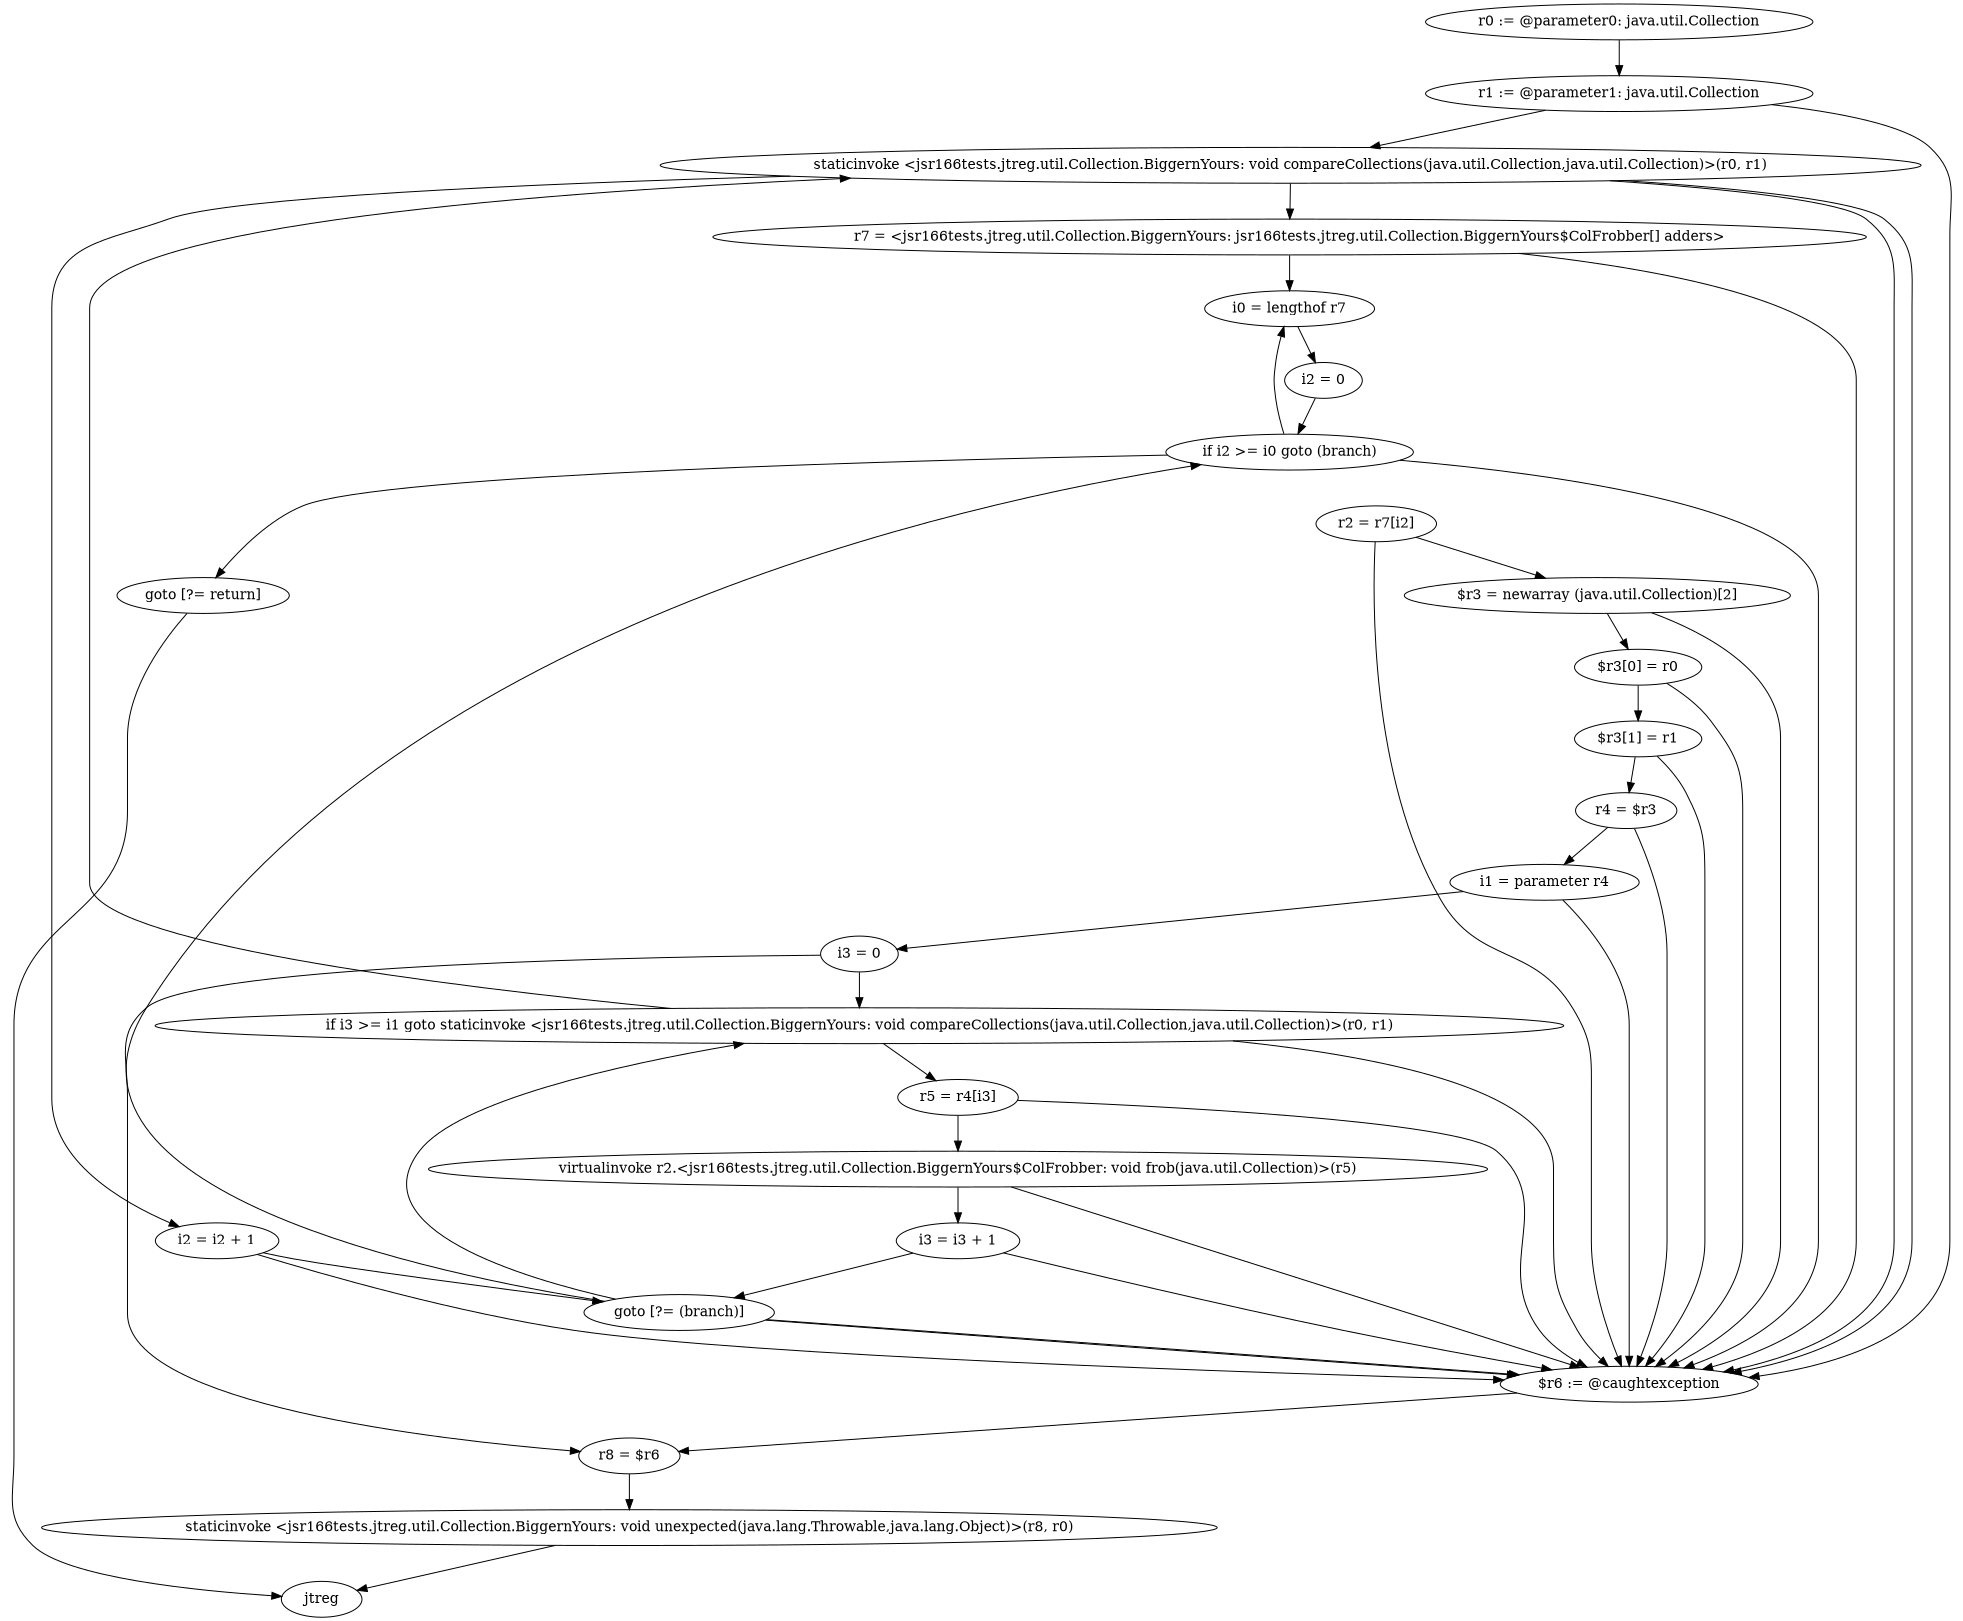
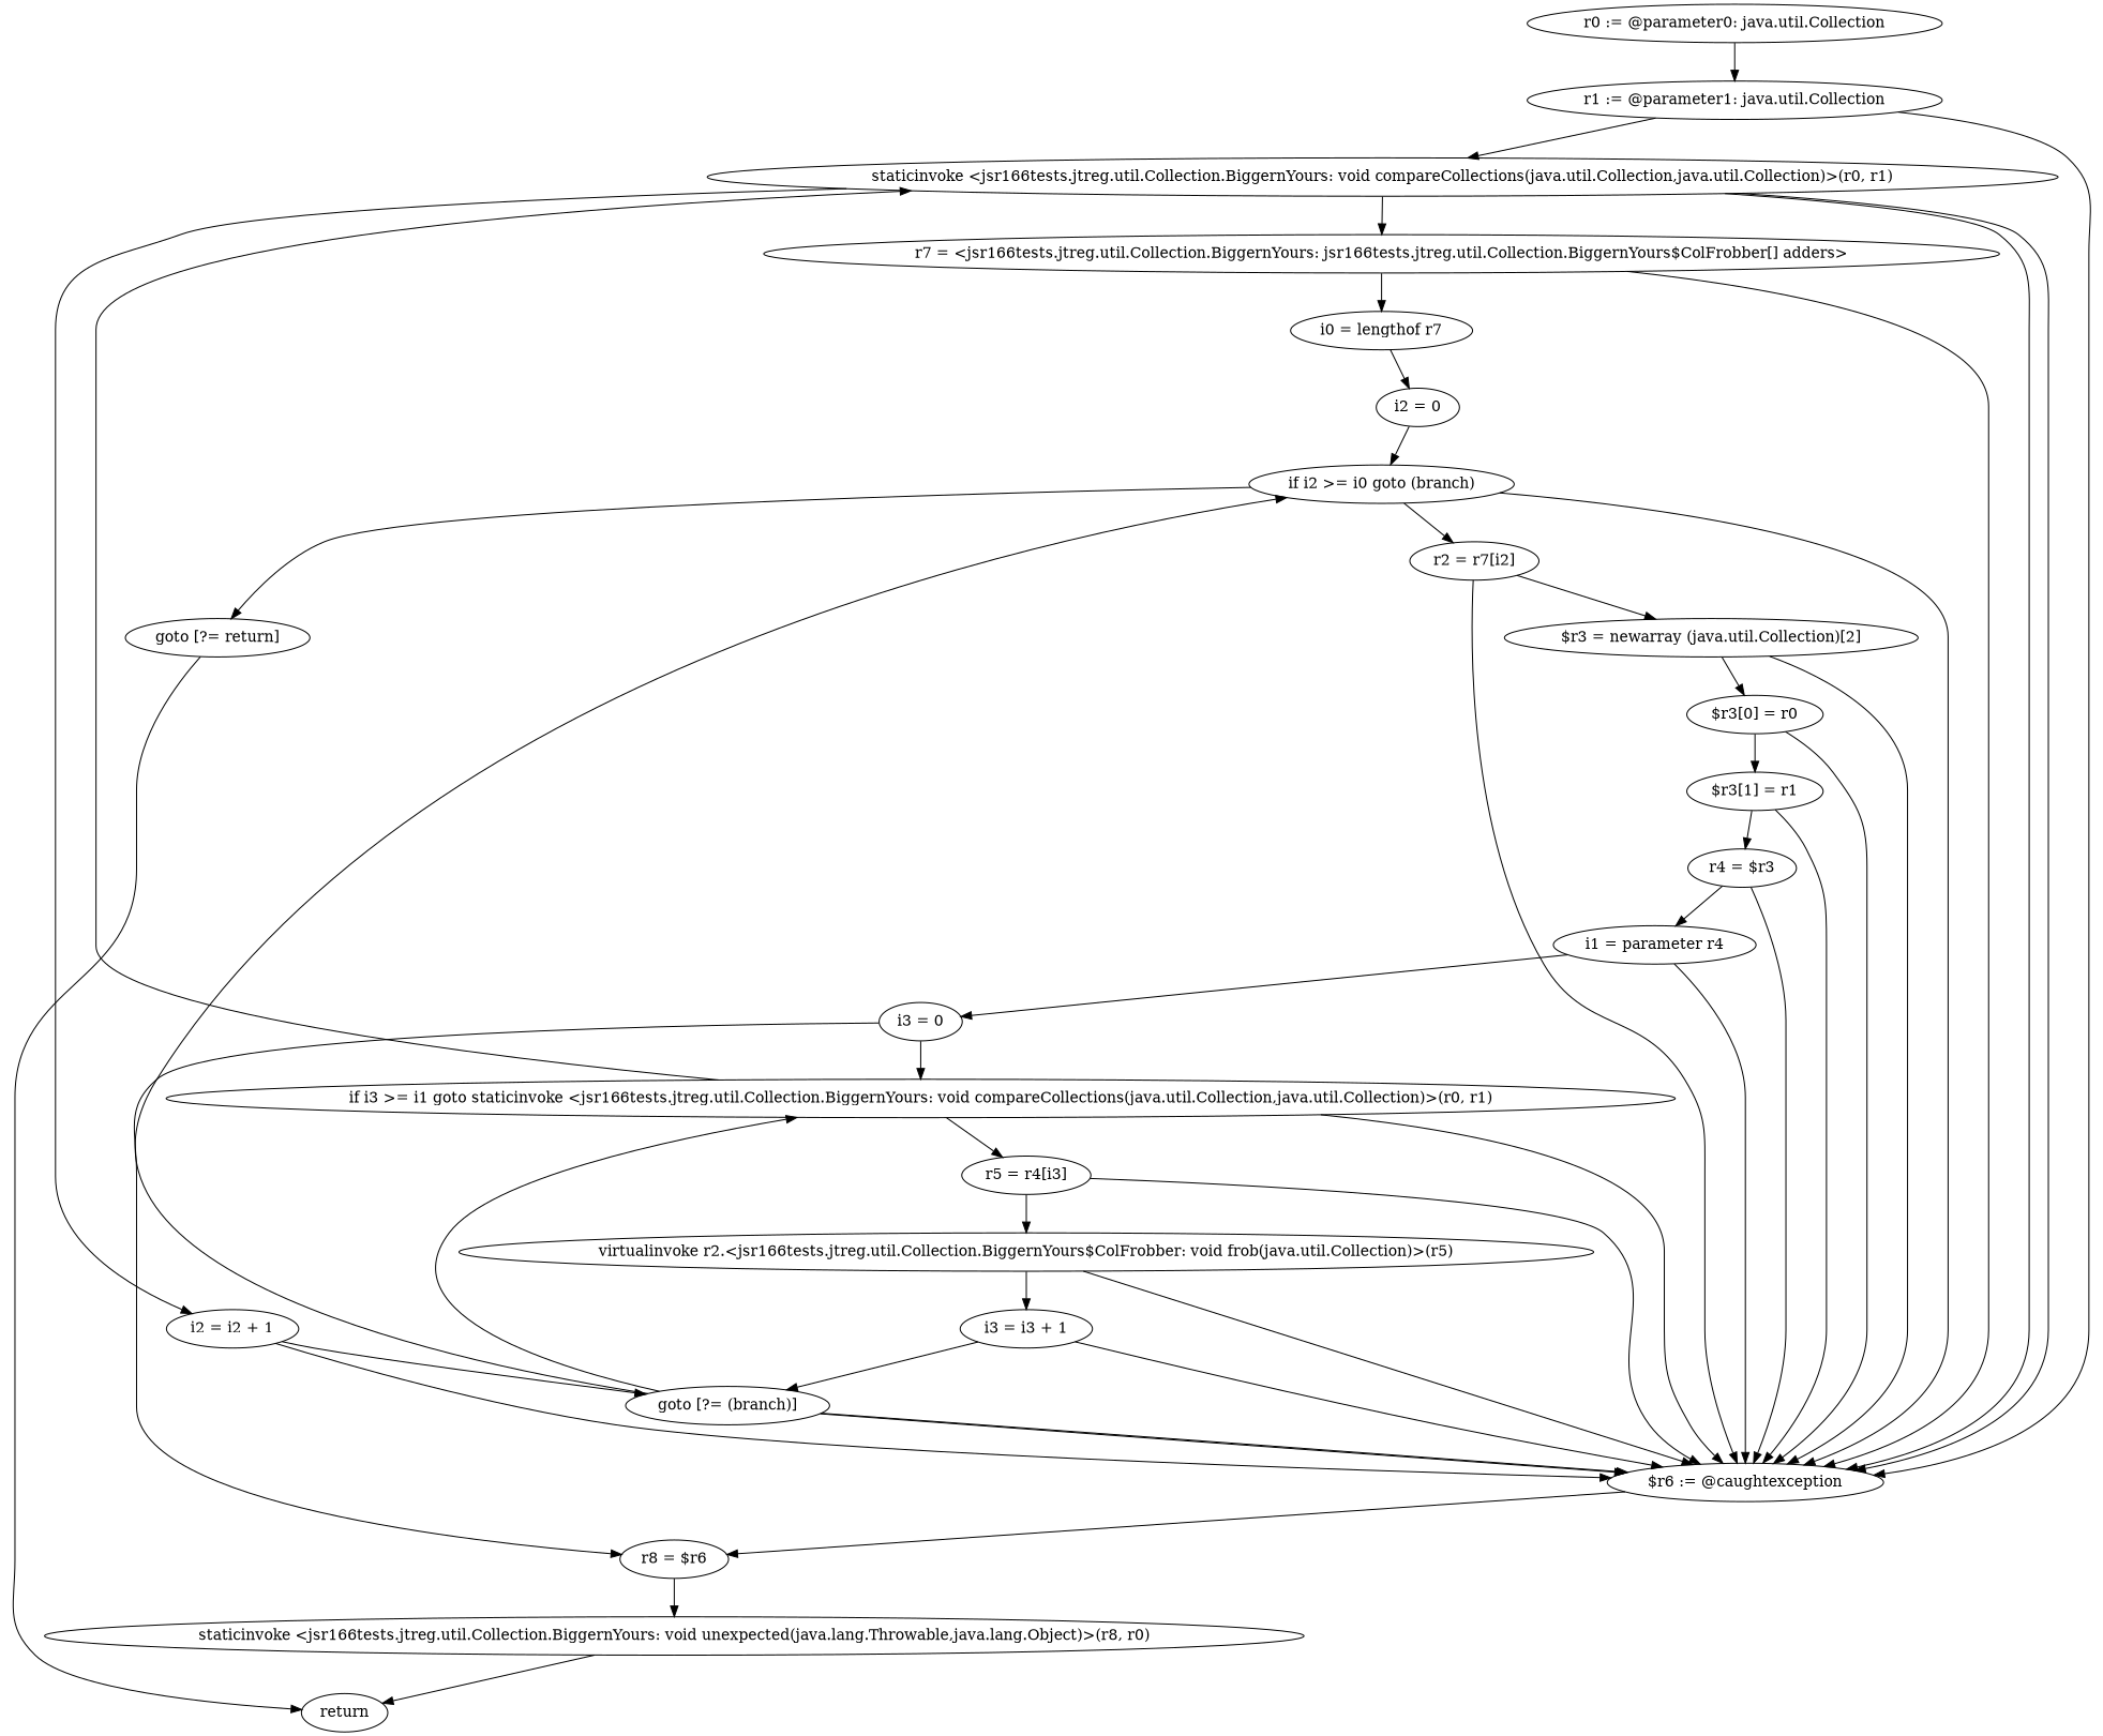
  digraph {
    "r0 := @parameter0: java.util.Collection"
    "r1 := @parameter1: java.util.Collection"
    "staticinvoke <jsr166tests.jtreg.util.Collection.BiggernYours: void compareCollections(java.util.Collection,java.util.Collection)>(r0, r1)"
    "$r6 := @caughtexception"
    "r7 = <jsr166tests.jtreg.util.Collection.BiggernYours: jsr166tests.jtreg.util.Collection.BiggernYours$ColFrobber[] adders>"
    "i2 = i2 + 1"
    "r8 = $r6"
    "i0 = lengthof r7"
    "goto [?= (branch)]"
    "i2 = 0"
    "if i2 >= i0 goto (branch)"
    "r2 = r7[i2]"
    "goto [?= return]"
    "$r3 = newarray (java.util.Collection)[2]"
-   return [label=jtreg]
+   return
    "$r3[0] = r0"
    "$r3[1] = r1"
    "r4 = $r3"
    n19 [label="i1 = parameter r4"]
    "i3 = 0"
    "if i3 >= i1 goto staticinvoke <jsr166tests.jtreg.util.Collection.BiggernYours: void compareCollections(java.util.Collection,java.util.Collection)>(r0, r1)"
    "r5 = r4[i3]"
    "virtualinvoke r2.<jsr166tests.jtreg.util.Collection.BiggernYours$ColFrobber: void frob(java.util.Collection)>(r5)"
    "i3 = i3 + 1"
    "staticinvoke <jsr166tests.jtreg.util.Collection.BiggernYours: void unexpected(java.lang.Throwable,java.lang.Object)>(r8, r0)"
    "r0 := @parameter0: java.util.Collection" -> "r1 := @parameter1: java.util.Collection"
    "r1 := @parameter1: java.util.Collection" -> "staticinvoke <jsr166tests.jtreg.util.Collection.BiggernYours: void compareCollections(java.util.Collection,java.util.Collection)>(r0, r1)"
    "r1 := @parameter1: java.util.Collection" -> "$r6 := @caughtexception"
    "staticinvoke <jsr166tests.jtreg.util.Collection.BiggernYours: void compareCollections(java.util.Collection,java.util.Collection)>(r0, r1)" -> "$r6 := @caughtexception"
    "staticinvoke <jsr166tests.jtreg.util.Collection.BiggernYours: void compareCollections(java.util.Collection,java.util.Collection)>(r0, r1)" -> "$r6 := @caughtexception"
    "staticinvoke <jsr166tests.jtreg.util.Collection.BiggernYours: void compareCollections(java.util.Collection,java.util.Collection)>(r0, r1)" -> "r7 = <jsr166tests.jtreg.util.Collection.BiggernYours: jsr166tests.jtreg.util.Collection.BiggernYours$ColFrobber[] adders>"
    "staticinvoke <jsr166tests.jtreg.util.Collection.BiggernYours: void compareCollections(java.util.Collection,java.util.Collection)>(r0, r1)" -> "i2 = i2 + 1"
    "$r6 := @caughtexception" -> "r8 = $r6"
    "r7 = <jsr166tests.jtreg.util.Collection.BiggernYours: jsr166tests.jtreg.util.Collection.BiggernYours$ColFrobber[] adders>" -> "$r6 := @caughtexception"
    "r7 = <jsr166tests.jtreg.util.Collection.BiggernYours: jsr166tests.jtreg.util.Collection.BiggernYours$ColFrobber[] adders>" -> "i0 = lengthof r7"
    "i2 = i2 + 1" -> "$r6 := @caughtexception"
    "i2 = i2 + 1" -> "goto [?= (branch)]"
    "r8 = $r6" -> "staticinvoke <jsr166tests.jtreg.util.Collection.BiggernYours: void unexpected(java.lang.Throwable,java.lang.Object)>(r8, r0)"
    "i0 = lengthof r7" -> "i2 = 0"
    "goto [?= (branch)]" -> "$r6 := @caughtexception"
    "goto [?= (branch)]" -> "$r6 := @caughtexception"
    "goto [?= (branch)]" -> "if i2 >= i0 goto (branch)"
    "goto [?= (branch)]" -> "if i3 >= i1 goto staticinvoke <jsr166tests.jtreg.util.Collection.BiggernYours: void compareCollections(java.util.Collection,java.util.Collection)>(r0, r1)"
    "i2 = 0" -> "if i2 >= i0 goto (branch)"
    "if i2 >= i0 goto (branch)" -> "$r6 := @caughtexception"
-   "if i2 >= i0 goto (branch)" -> "i0 = lengthof r7"
+   "if i2 >= i0 goto (branch)" -> "r2 = r7[i2]"
    "if i2 >= i0 goto (branch)" -> "goto [?= return]"
    "r2 = r7[i2]" -> "$r6 := @caughtexception"
    "r2 = r7[i2]" -> "$r3 = newarray (java.util.Collection)[2]"
    "goto [?= return]" -> return
    "$r3 = newarray (java.util.Collection)[2]" -> "$r6 := @caughtexception"
    "$r3 = newarray (java.util.Collection)[2]" -> "$r3[0] = r0"
    "$r3[0] = r0" -> "$r6 := @caughtexception"
    "$r3[0] = r0" -> "$r3[1] = r1"
    "$r3[1] = r1" -> "$r6 := @caughtexception"
    "$r3[1] = r1" -> "r4 = $r3"
    "r4 = $r3" -> "$r6 := @caughtexception"
    "r4 = $r3" -> n19
    n19 -> "$r6 := @caughtexception"
    n19 -> "i3 = 0"
    "i3 = 0" -> "r8 = $r6"
    "i3 = 0" -> "if i3 >= i1 goto staticinvoke <jsr166tests.jtreg.util.Collection.BiggernYours: void compareCollections(java.util.Collection,java.util.Collection)>(r0, r1)"
    "if i3 >= i1 goto staticinvoke <jsr166tests.jtreg.util.Collection.BiggernYours: void compareCollections(java.util.Collection,java.util.Collection)>(r0, r1)" -> "staticinvoke <jsr166tests.jtreg.util.Collection.BiggernYours: void compareCollections(java.util.Collection,java.util.Collection)>(r0, r1)"
    "if i3 >= i1 goto staticinvoke <jsr166tests.jtreg.util.Collection.BiggernYours: void compareCollections(java.util.Collection,java.util.Collection)>(r0, r1)" -> "$r6 := @caughtexception"
    "if i3 >= i1 goto staticinvoke <jsr166tests.jtreg.util.Collection.BiggernYours: void compareCollections(java.util.Collection,java.util.Collection)>(r0, r1)" -> "r5 = r4[i3]"
    "r5 = r4[i3]" -> "$r6 := @caughtexception"
    "r5 = r4[i3]" -> "virtualinvoke r2.<jsr166tests.jtreg.util.Collection.BiggernYours$ColFrobber: void frob(java.util.Collection)>(r5)"
    "virtualinvoke r2.<jsr166tests.jtreg.util.Collection.BiggernYours$ColFrobber: void frob(java.util.Collection)>(r5)" -> "$r6 := @caughtexception"
    "virtualinvoke r2.<jsr166tests.jtreg.util.Collection.BiggernYours$ColFrobber: void frob(java.util.Collection)>(r5)" -> "i3 = i3 + 1"
    "i3 = i3 + 1" -> "$r6 := @caughtexception"
    "i3 = i3 + 1" -> "goto [?= (branch)]"
    "staticinvoke <jsr166tests.jtreg.util.Collection.BiggernYours: void unexpected(java.lang.Throwable,java.lang.Object)>(r8, r0)" -> return
  }
